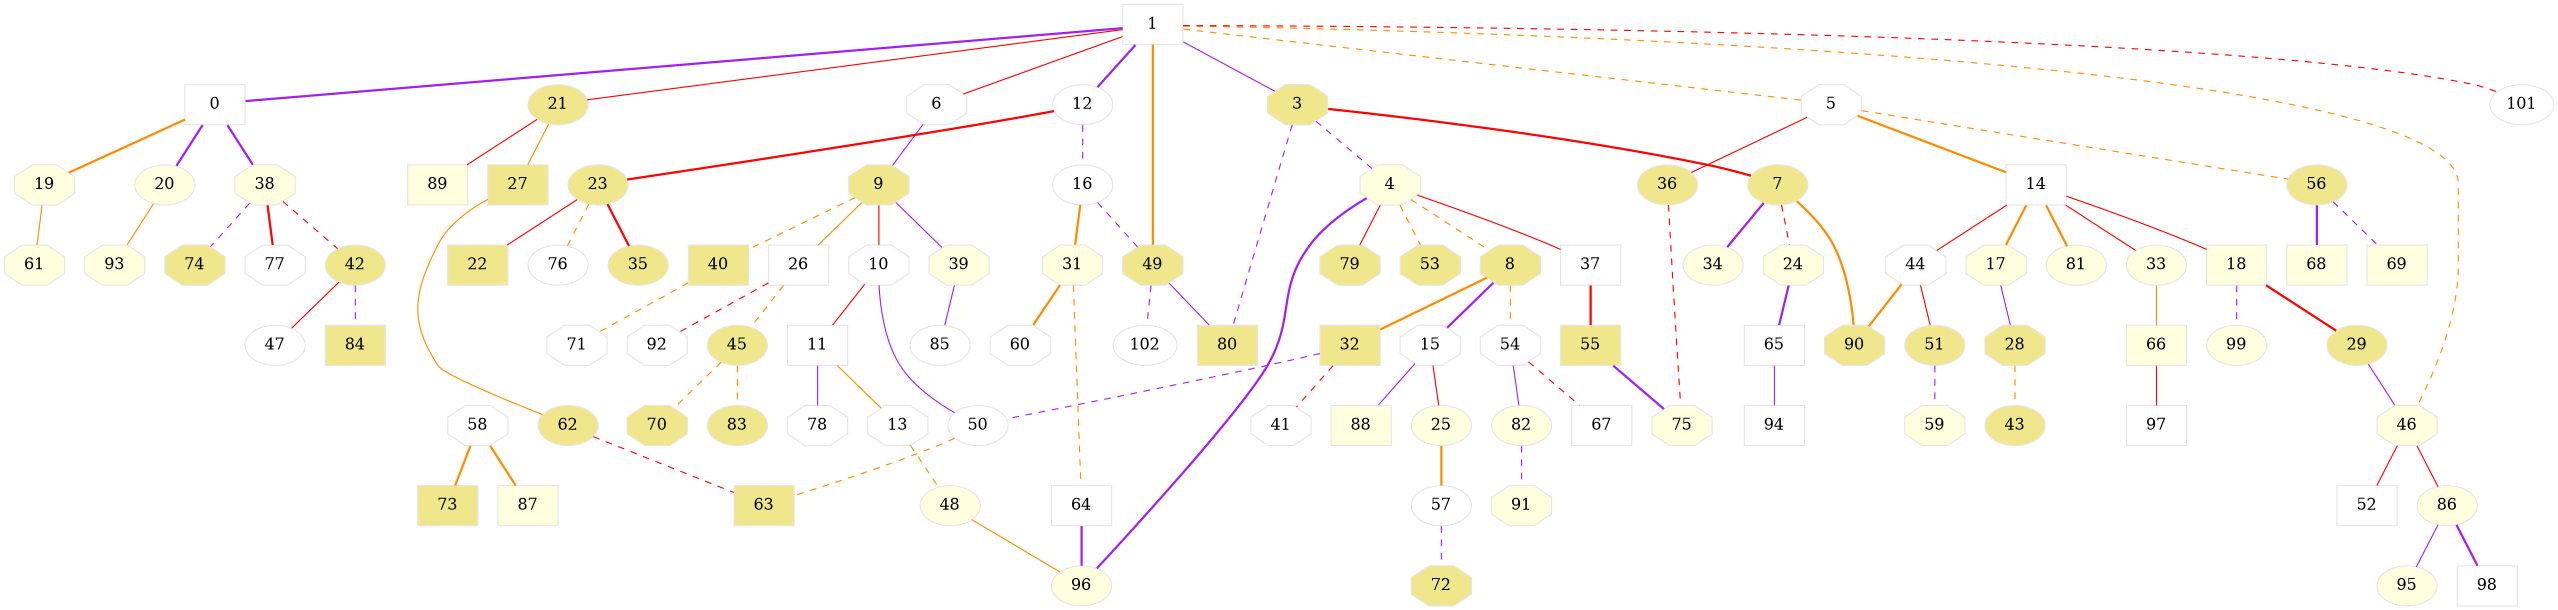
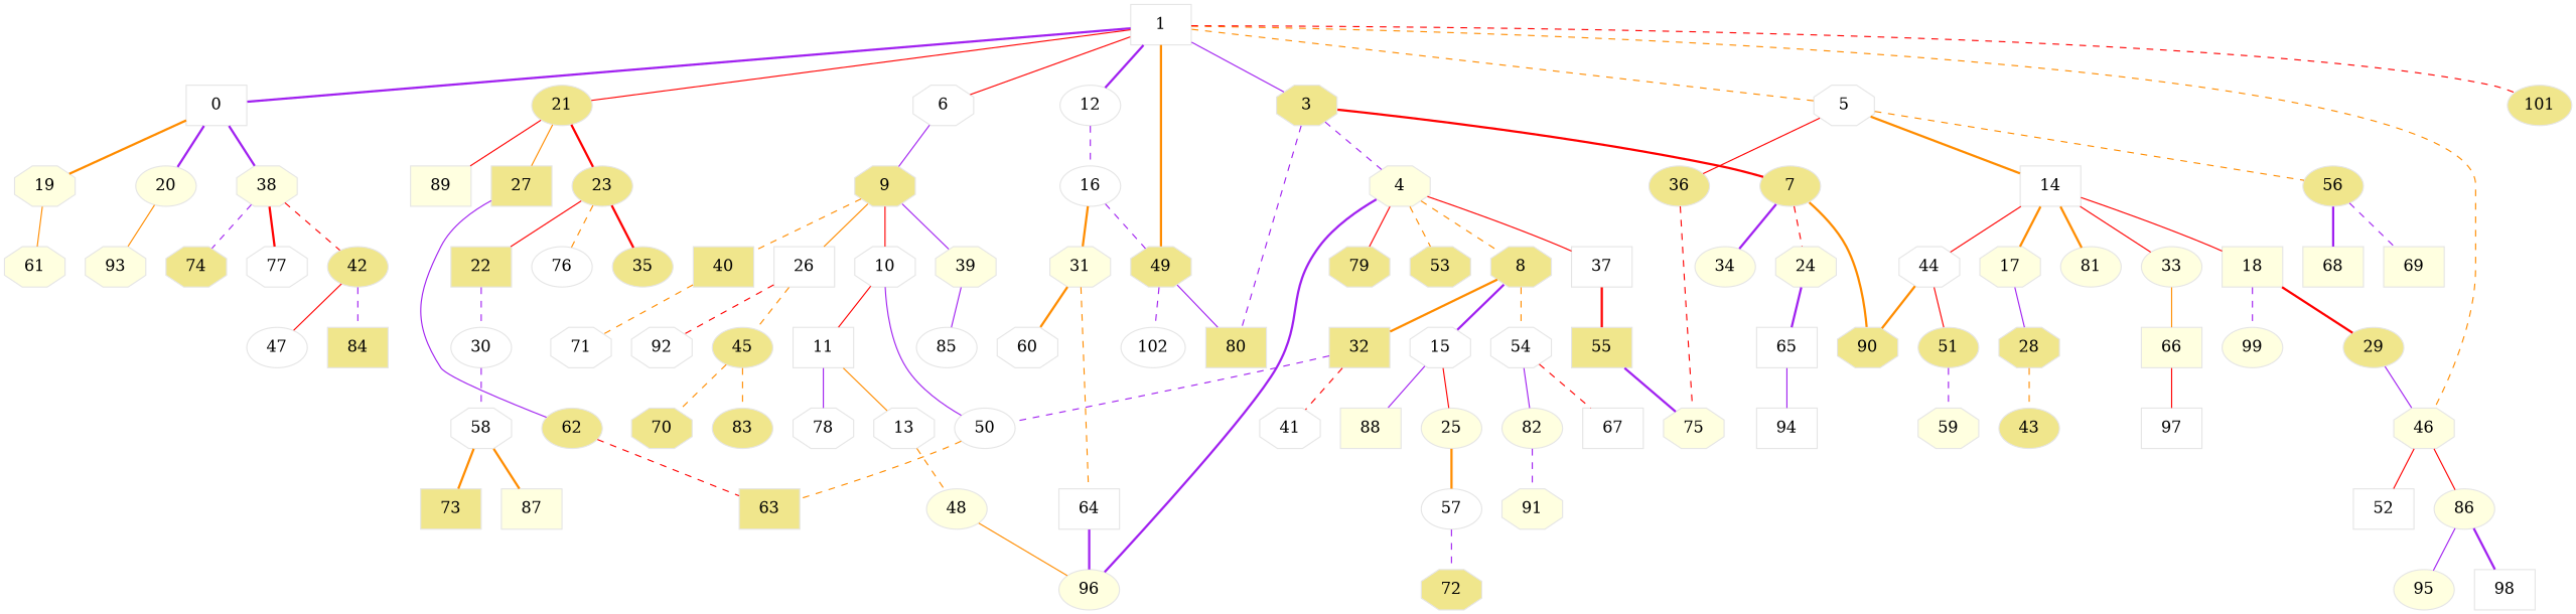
  graph {
    node [color=gray90 fillcolor=white shape=octagon style=filled]
    edge [color=purple style=solid]
    1 [shape=box]
    n2 [label=0 shape=box]
    3 [fillcolor=khaki]
    5
    6
    12 [shape=ellipse]
    21 [fillcolor=khaki shape=ellipse]
    46 [fillcolor=lightyellow]
    49 [fillcolor=khaki]
-   101 [shape=ellipse]
+   101 [fillcolor=khaki shape=ellipse]
    19 [fillcolor=lightyellow]
    20 [fillcolor=lightyellow shape=ellipse]
    38 [fillcolor=lightyellow]
    4 [fillcolor=lightyellow]
    7 [fillcolor=khaki shape=ellipse]
    80 [fillcolor=khaki shape=box]
    14 [shape=box]
    36 [fillcolor=khaki shape=ellipse]
    56 [fillcolor=khaki shape=ellipse]
    9 [fillcolor=khaki]
    16 [shape=ellipse]
    23 [fillcolor=khaki shape=ellipse]
    27 [fillcolor=khaki shape=box]
    89 [fillcolor=lightyellow shape=box]
    52 [shape=box]
    86 [fillcolor=lightyellow shape=ellipse]
    n27 [label=102 shape=ellipse]
    61 [fillcolor=lightyellow]
    93 [fillcolor=lightyellow]
    42 [fillcolor=khaki shape=ellipse]
    74 [fillcolor=khaki]
    77
    8 [fillcolor=khaki]
    37 [shape=box]
    53 [fillcolor=khaki]
    79 [fillcolor=khaki]
    96 [fillcolor=lightyellow shape=ellipse]
    24 [fillcolor=lightyellow]
    34 [fillcolor=lightyellow shape=ellipse]
    90 [fillcolor=khaki]
    15
    32 [fillcolor=khaki shape=box]
    54
    55 [fillcolor=khaki shape=box]
    17 [fillcolor=lightyellow]
    18 [fillcolor=lightyellow shape=box]
    33 [fillcolor=lightyellow shape=ellipse]
    44
    81 [fillcolor=lightyellow shape=ellipse]
    75 [fillcolor=lightyellow]
    68 [fillcolor=lightyellow shape=box]
    69 [fillcolor=lightyellow shape=box]
    10
    26 [shape=box]
    39 [fillcolor=lightyellow]
    40 [fillcolor=khaki shape=box]
    65 [shape=box]
    25 [fillcolor=lightyellow shape=ellipse]
    88 [fillcolor=lightyellow shape=box]
    41
    50 [shape=ellipse]
    67 [shape=box]
    82 [fillcolor=lightyellow shape=ellipse]
    11 [shape=box]
    45 [fillcolor=khaki shape=ellipse]
    92
    85 [shape=ellipse]
    71
    13
    78
    48 [fillcolor=lightyellow shape=ellipse]
    31 [fillcolor=lightyellow]
    22 [fillcolor=khaki shape=box]
+   30 [shape=ellipse]
    35 [fillcolor=khaki shape=ellipse]
    76 [shape=ellipse]
    28 [fillcolor=khaki]
    29 [fillcolor=khaki shape=ellipse]
    99 [fillcolor=lightyellow shape=ellipse]
    66 [fillcolor=lightyellow shape=box]
    51 [fillcolor=khaki shape=ellipse]
    57 [shape=ellipse]
    60
    64 [shape=box]
    43 [fillcolor=khaki shape=ellipse]
    62 [fillcolor=khaki shape=ellipse]
    58
    94 [shape=box]
    72 [fillcolor=khaki]
    70 [fillcolor=khaki]
    83 [fillcolor=khaki shape=ellipse]
    63 [fillcolor=khaki shape=box]
    73 [fillcolor=khaki shape=box]
    87 [fillcolor=lightyellow shape=box]
    97 [shape=box]
    47 [shape=ellipse]
    84 [fillcolor=khaki shape=box]
    59 [fillcolor=lightyellow]
    95 [fillcolor=lightyellow shape=ellipse]
    98 [shape=box]
    91 [fillcolor=lightyellow]
    1 -- n2 [style=bold]
    1 -- 3
    1 -- 5 [color=darkorange style=dashed]
    1 -- 6 [color=red]
    1 -- 12 [style=bold]
    1 -- 21 [color=red]
    1 -- 46 [color=darkorange style=dashed]
    1 -- 49 [color=darkorange style=bold]
    1 -- 101 [color=red style=dashed]
    n2 -- 19 [color=darkorange style=bold]
    n2 -- 20 [style=bold]
    n2 -- 38 [style=bold]
    3 -- 4 [style=dashed]
    3 -- 7 [color=red style=bold]
    3 -- 80 [style=dashed]
    5 -- 14 [color=darkorange style=bold]
    5 -- 36 [color=red]
    5 -- 56 [color=darkorange style=dashed]
    6 -- 9
    12 -- 16 [style=dashed]
-   12 -- 23 [color=red style=bold]
+   21 -- 23 [color=red style=bold]
    21 -- 27 [color=darkorange]
    21 -- 89 [color=red]
    46 -- 52 [color=red]
    46 -- 86 [color=red]
    49 -- 80
    49 -- n27 [style=dashed]
    19 -- 61 [color=darkorange]
    20 -- 93 [color=darkorange]
    38 -- 42 [color=red style=dashed]
    38 -- 74 [style=dashed]
    38 -- 77 [color=red style=bold]
    4 -- 8 [color=darkorange style=dashed]
    4 -- 37 [color=red]
    4 -- 53 [color=darkorange style=dashed]
    4 -- 79 [color=red]
    4 -- 96 [style=bold]
    7 -- 24 [color=red style=dashed]
    7 -- 34 [style=bold]
    7 -- 90 [color=darkorange style=bold]
    14 -- 17 [color=darkorange style=bold]
    14 -- 18 [color=red]
    14 -- 33 [color=red]
    14 -- 44 [color=red]
    14 -- 81 [color=darkorange style=bold]
    36 -- 75 [color=red style=dashed]
    56 -- 68 [style=bold]
    56 -- 69 [style=dashed]
    9 -- 10 [color=red]
    9 -- 26 [color=darkorange]
    9 -- 39
    9 -- 40 [color=darkorange style=dashed]
    16 -- 49 [style=dashed]
    16 -- 31 [color=darkorange style=bold]
    23 -- 22 [color=red]
    23 -- 35 [color=red style=bold]
    23 -- 76 [color=darkorange style=dashed]
-   27 -- 62 [color=darkorange]
+   27 -- 62
    86 -- 95
    86 -- 98 [style=bold]
    42 -- 47 [color=red]
    42 -- 84 [style=dashed]
    8 -- 15 [style=bold]
    8 -- 32 [color=darkorange style=bold]
    8 -- 54 [color=darkorange style=dashed]
    37 -- 55 [color=red style=bold]
    24 -- 65 [style=bold]
    15 -- 25 [color=red]
    15 -- 88
    32 -- 41 [color=red style=dashed]
    32 -- 50 [style=dashed]
    54 -- 67 [color=red style=dashed]
    54 -- 82
    55 -- 75 [style=bold]
    17 -- 28
    18 -- 29 [color=red style=bold]
    18 -- 99 [style=dashed]
    33 -- 66 [color=darkorange]
    44 -- 90 [color=darkorange style=bold]
    44 -- 51 [color=red]
    10 -- 50
    10 -- 11 [color=red]
    26 -- 45 [color=darkorange style=dashed]
    26 -- 92 [color=red style=dashed]
    39 -- 85
    40 -- 71 [color=darkorange style=dashed]
    65 -- 94
    25 -- 57 [color=darkorange style=bold]
    50 -- 63 [color=darkorange style=dashed]
    82 -- 91 [style=dashed]
    11 -- 13 [color=darkorange]
    11 -- 78
    45 -- 70 [color=darkorange style=dashed]
    45 -- 83 [color=darkorange style=dashed]
    13 -- 48 [color=darkorange style=dashed]
    48 -- 96 [color=darkorange]
    31 -- 60 [color=darkorange style=bold]
    31 -- 64 [color=darkorange style=dashed]
+   22 -- 30 [style=dashed]
+   30 -- 58 [style=dashed]
    28 -- 43 [color=darkorange style=dashed]
    29 -- 46
    66 -- 97 [color=red]
    51 -- 59 [style=dashed]
    57 -- 72 [style=dashed]
    64 -- 96 [style=bold]
    62 -- 63 [color=red style=dashed]
    58 -- 73 [color=darkorange style=bold]
    58 -- 87 [color=darkorange style=bold]
  }
